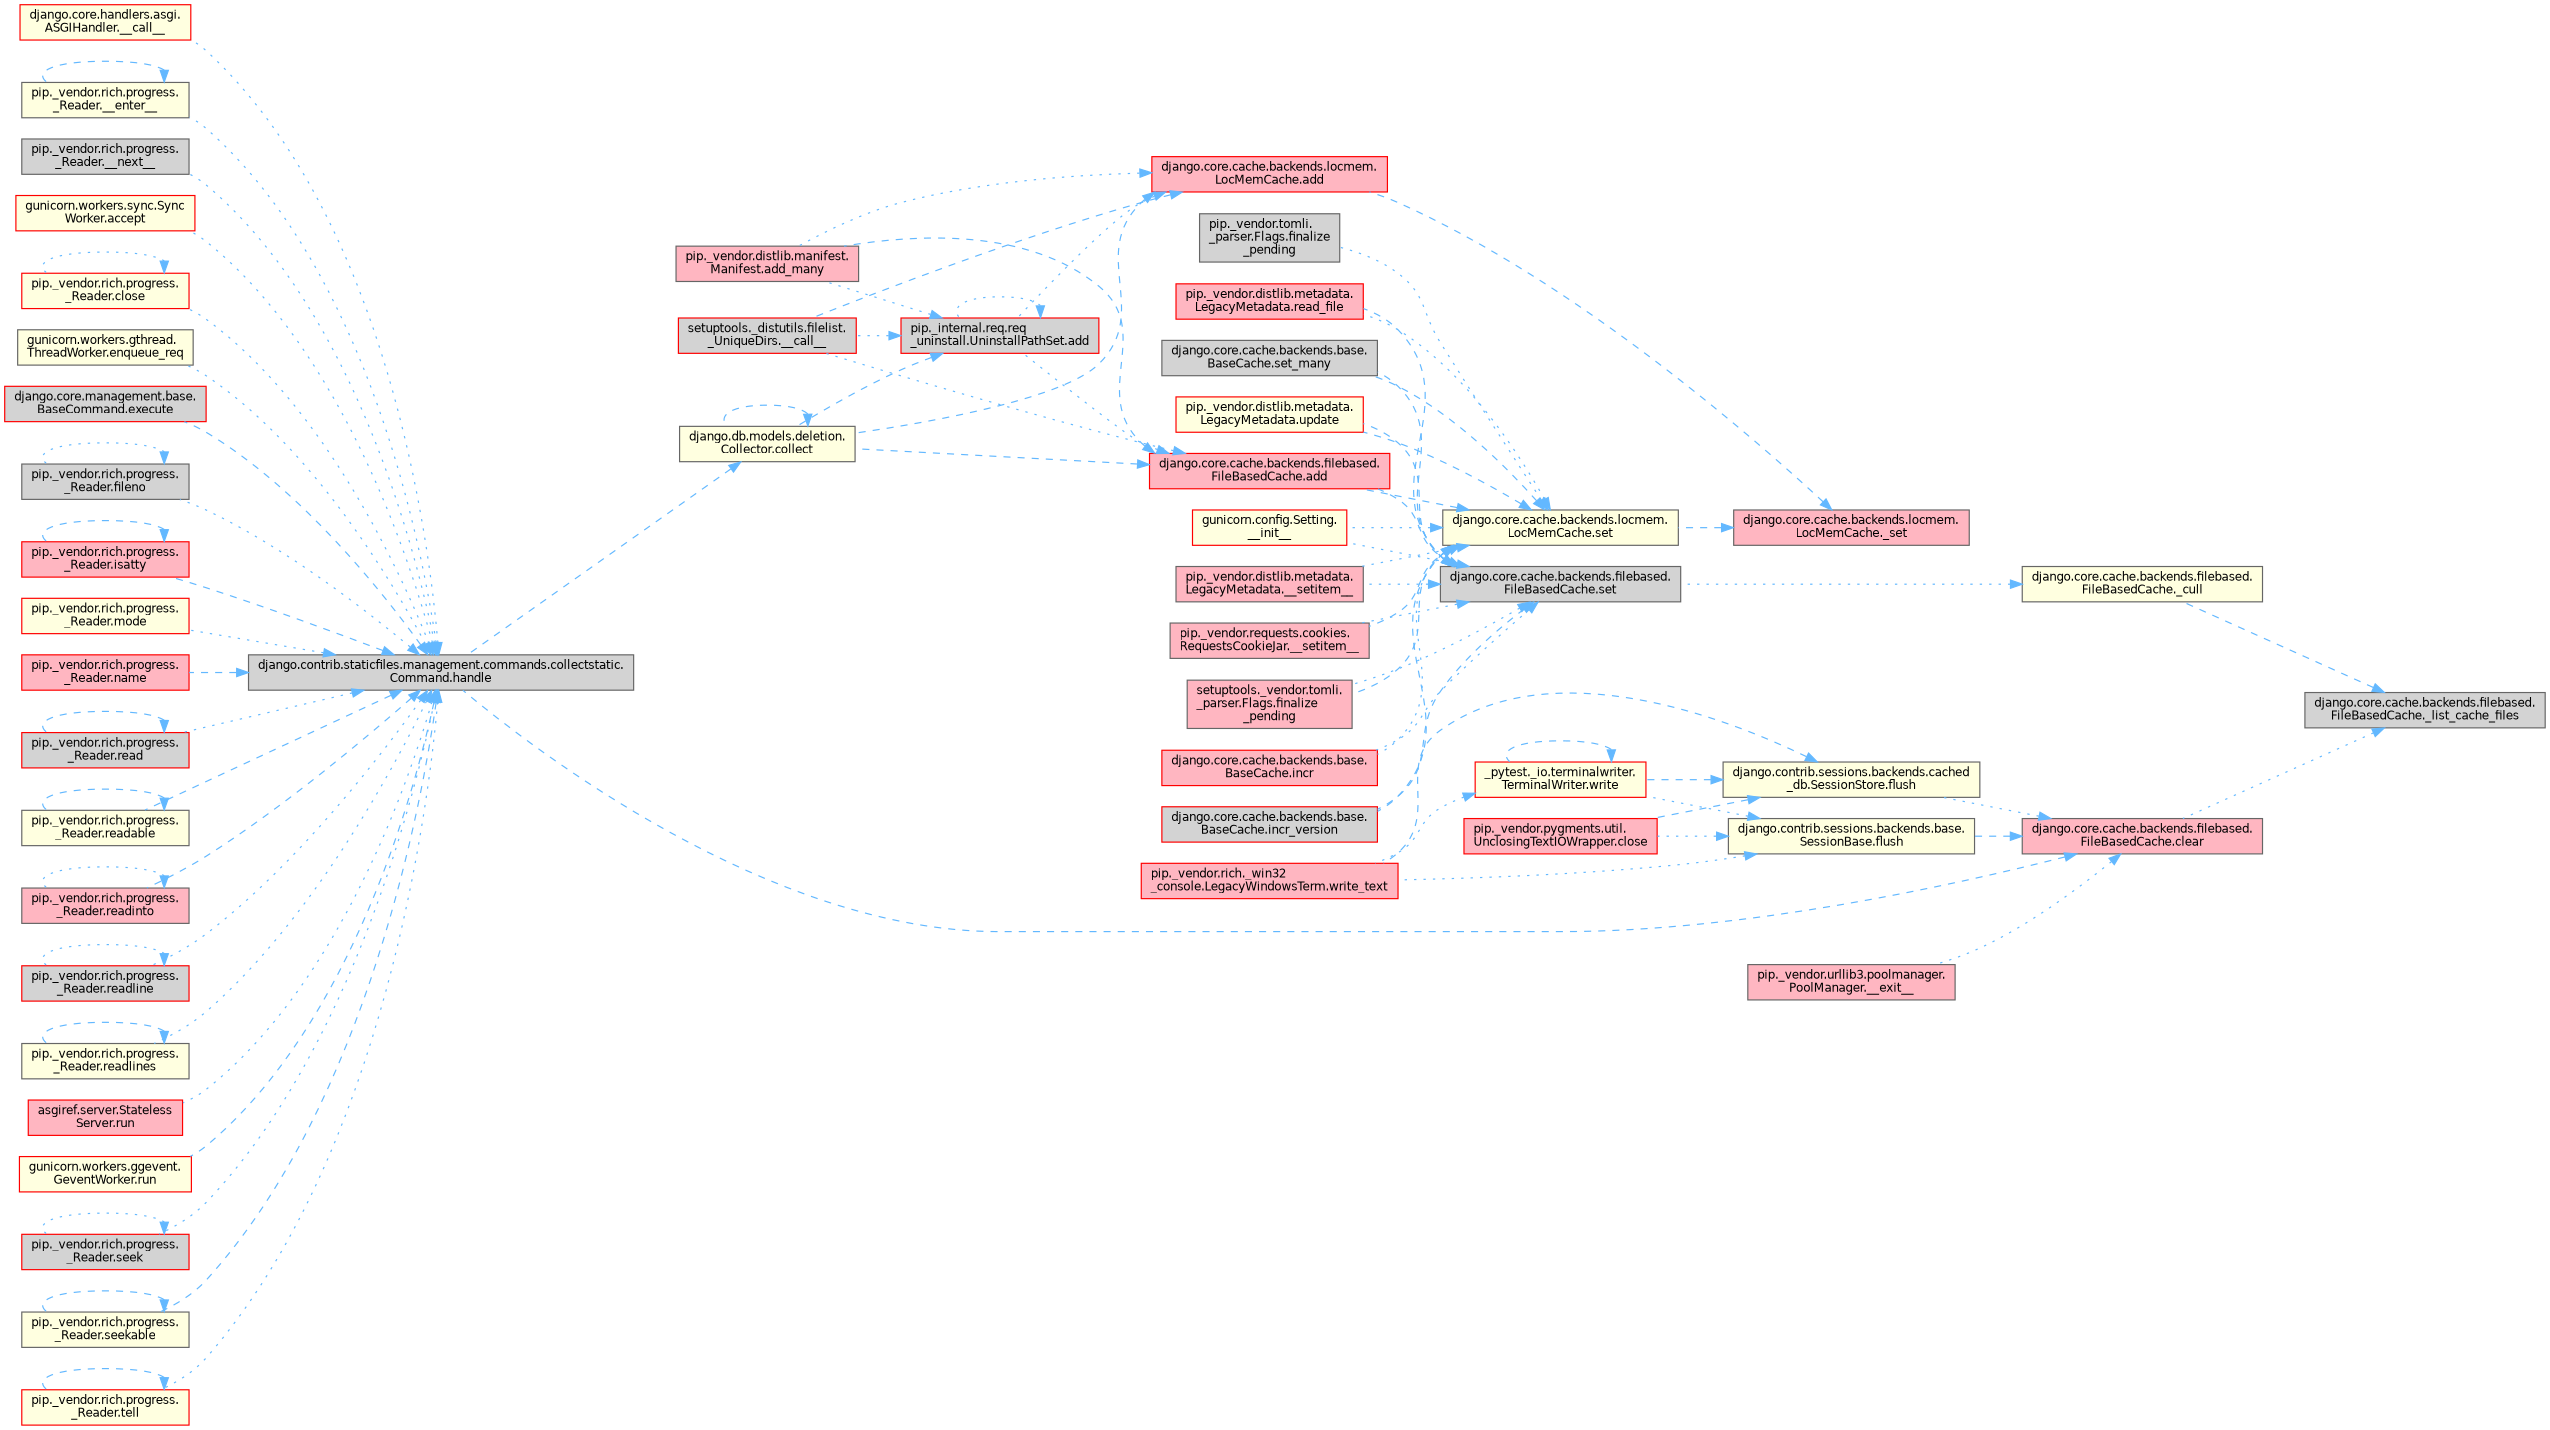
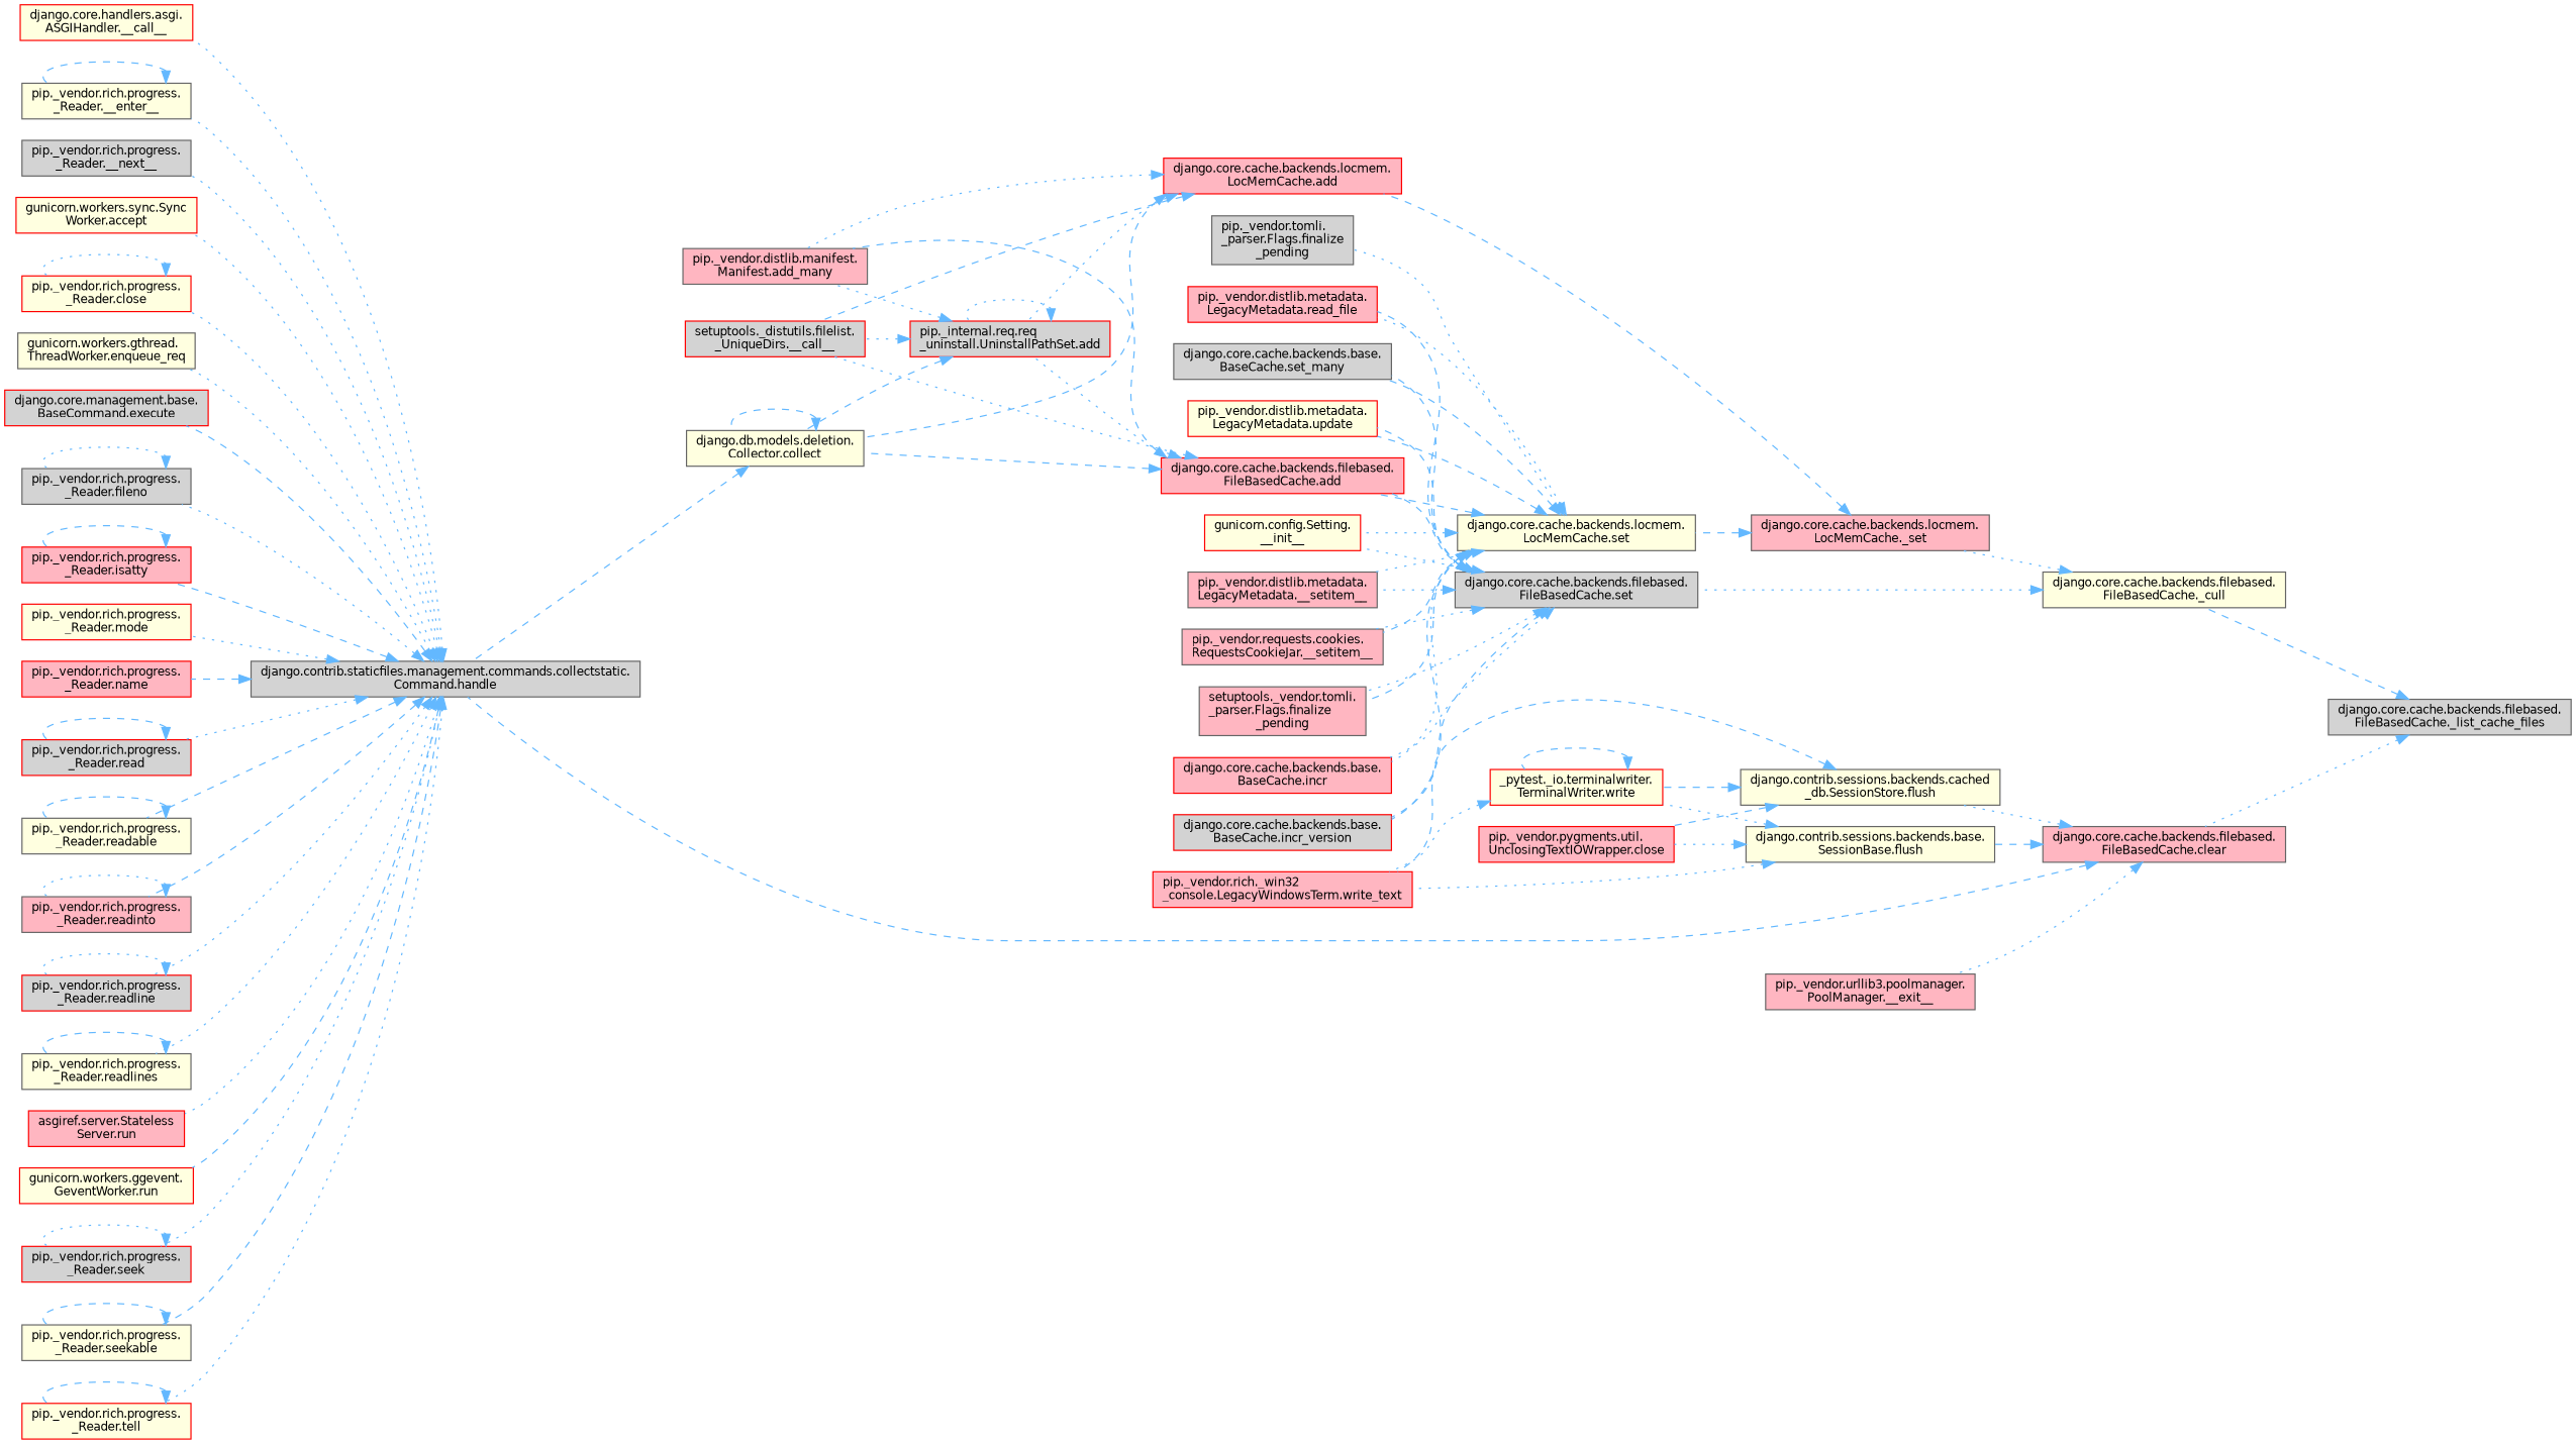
  digraph {
    rankdir=RL
    node [color=red fillcolor=lightyellow fontname=Helvetica fontsize=10 shape=box style=filled]
    edge [color=steelblue1 dir=back fontname=Helvetica fontsize=10 labelfontname=Helvetica labelfontsize=10 style=dotted]
    n1 [color=gray40 fillcolor=lightgrey fontcolor=black height=0.2 label="django.core.cache.backends.filebased.\lFileBasedCache._list_cache_files" width=0.4]
    n2 [color=grey40 height=0.2 label="django.core.cache.backends.filebased.\lFileBasedCache._cull" width=0.4]
    n3 [color=grey40 fillcolor=lightpink height=0.2 label="django.core.cache.backends.filebased.\lFileBasedCache.clear" width=0.4]
    n4 [color=grey40 fillcolor=lightpink height=0.2 label="django.core.cache.backends.locmem.\lLocMemCache._set" width=0.4]
    n5 [color=grey40 fillcolor=lightgrey height=0.2 label="django.core.cache.backends.filebased.\lFileBasedCache.set" width=0.4]
    n6 [color=grey40 fillcolor=lightgrey height=0.2 label="django.contrib.staticfiles.management.commands.collectstatic.\lCommand.handle" width=0.4]
    n7 [color=grey40 fillcolor=lightpink height=0.2 label="pip._vendor.urllib3.poolmanager.\lPoolManager.__exit__" width=0.4]
    n8 [color=grey40 height=0.2 label="django.contrib.sessions.backends.base.\lSessionBase.flush" width=0.4]
    n9 [color=grey40 height=0.2 label="django.contrib.sessions.backends.cached\l_db.SessionStore.flush" width=0.4]
    n10 [fillcolor=lightpink height=0.2 label="django.core.cache.backends.locmem.\lLocMemCache.add" width=0.4]
    n11 [color=grey40 height=0.2 label="django.core.cache.backends.locmem.\lLocMemCache.set" width=0.4]
    n12 [height=0.2 label="gunicorn.config.Setting.\l__init__" width=0.4]
    n13 [color=grey40 fillcolor=lightpink height=0.2 label="pip._vendor.distlib.metadata.\lLegacyMetadata.__setitem__" width=0.4]
    n14 [color=grey40 fillcolor=lightpink height=0.2 label="pip._vendor.requests.cookies.\lRequestsCookieJar.__setitem__" width=0.4]
    n15 [fillcolor=lightpink height=0.2 label="django.core.cache.backends.filebased.\lFileBasedCache.add" width=0.4]
    n16 [color=grey40 fillcolor=lightpink height=0.2 label="setuptools._vendor.tomli.\l_parser.Flags.finalize\l_pending" width=0.4]
    n17 [fillcolor=lightpink height=0.2 label="django.core.cache.backends.base.\lBaseCache.incr" width=0.4]
    n18 [fillcolor=lightgrey height=0.2 label="django.core.cache.backends.base.\lBaseCache.incr_version" width=0.4]
    n19 [fillcolor=lightpink height=0.2 label="pip._vendor.distlib.metadata.\lLegacyMetadata.read_file" width=0.4]
    n20 [color=grey40 fillcolor=lightgrey height=0.2 label="django.core.cache.backends.base.\lBaseCache.set_many" width=0.4]
    n21 [height=0.2 label="pip._vendor.distlib.metadata.\lLegacyMetadata.update" width=0.4]
    n22 [fillcolor=lightgrey height=0.2 label="setuptools._distutils.filelist.\l_UniqueDirs.__call__" width=0.4]
    n23 [fillcolor=lightgrey height=0.2 label="pip._internal.req.req\l_uninstall.UninstallPathSet.add" width=0.4]
    n24 [color=grey40 fillcolor=lightpink height=0.2 label="pip._vendor.distlib.manifest.\lManifest.add_many" width=0.4]
    n25 [color=grey40 height=0.2 label="django.db.models.deletion.\lCollector.collect" width=0.4]
    n26 [color=grey40 fillcolor=lightgrey height=0.2 label="pip._vendor.tomli.\l_parser.Flags.finalize\l_pending" width=0.4]
    n27 [height=0.2 label="django.core.handlers.asgi.\lASGIHandler.__call__" width=0.4]
    n28 [color=grey40 height=0.2 label="pip._vendor.rich.progress.\l_Reader.__enter__" width=0.4]
    n29 [color=grey40 fillcolor=lightgrey height=0.2 label="pip._vendor.rich.progress.\l_Reader.__next__" width=0.4]
    n30 [height=0.2 label="gunicorn.workers.sync.Sync\lWorker.accept" width=0.4]
    n31 [height=0.2 label="pip._vendor.rich.progress.\l_Reader.close" width=0.4]
    n32 [color=grey40 height=0.2 label="gunicorn.workers.gthread.\lThreadWorker.enqueue_req" width=0.4]
    n33 [fillcolor=lightgrey height=0.2 label="django.core.management.base.\lBaseCommand.execute" width=0.4]
    n34 [color=grey40 fillcolor=lightgrey height=0.2 label="pip._vendor.rich.progress.\l_Reader.fileno" width=0.4]
    n35 [fillcolor=lightpink height=0.2 label="pip._vendor.rich.progress.\l_Reader.isatty" width=0.4]
    n36 [height=0.2 label="pip._vendor.rich.progress.\l_Reader.mode" width=0.4]
    n37 [fillcolor=lightpink height=0.2 label="pip._vendor.rich.progress.\l_Reader.name" width=0.4]
    n38 [fillcolor=lightgrey height=0.2 label="pip._vendor.rich.progress.\l_Reader.read" width=0.4]
    n39 [color=grey40 height=0.2 label="pip._vendor.rich.progress.\l_Reader.readable" width=0.4]
    n40 [color=grey40 fillcolor=lightpink height=0.2 label="pip._vendor.rich.progress.\l_Reader.readinto" width=0.4]
    n41 [fillcolor=lightgrey height=0.2 label="pip._vendor.rich.progress.\l_Reader.readline" width=0.4]
    n42 [color=grey40 height=0.2 label="pip._vendor.rich.progress.\l_Reader.readlines" width=0.4]
    n43 [fillcolor=lightpink height=0.2 label="asgiref.server.Stateless\lServer.run" width=0.4]
    n44 [height=0.2 label="gunicorn.workers.ggevent.\lGeventWorker.run" width=0.4]
    n45 [fillcolor=lightgrey height=0.2 label="pip._vendor.rich.progress.\l_Reader.seek" width=0.4]
    n46 [color=grey40 height=0.2 label="pip._vendor.rich.progress.\l_Reader.seekable" width=0.4]
    n47 [height=0.2 label="pip._vendor.rich.progress.\l_Reader.tell" width=0.4]
    n48 [fillcolor=lightpink height=0.2 label="pip._vendor.pygments.util.\lUnclosingTextIOWrapper.close" width=0.4]
    n49 [height=0.2 label="_pytest._io.terminalwriter.\lTerminalWriter.write" width=0.4]
    n50 [fillcolor=lightpink height=0.2 label="pip._vendor.rich._win32\l_console.LegacyWindowsTerm.write_text" width=0.4]
    n1 -> n2 [style=dashed]
    n1 -> n3
+   n2 -> n4
    n2 -> n5
    n3 -> n6 [style=dashed]
    n3 -> n7
    n3 -> n8 [style=dashed]
    n3 -> n9
    n4 -> n10 [style=dashed]
    n4 -> n11 [style=dashed]
    n5 -> n12
    n5 -> n13
    n5 -> n14
    n5 -> n15 [style=dashed]
    n5 -> n16
    n5 -> n17
    n5 -> n18 [style=dashed]
    n5 -> n19 [style=dashed]
    n5 -> n20 [style=dashed]
    n5 -> n21 [style=dashed]
    n6 -> n27
    n6 -> n28
    n6 -> n29
    n6 -> n30
    n6 -> n31
    n6 -> n32
    n6 -> n33 [style=dashed]
    n6 -> n34
    n6 -> n35 [style=dashed]
    n6 -> n36
    n6 -> n37 [style=dashed]
    n6 -> n38
    n6 -> n39 [style=dashed]
    n6 -> n40 [style=dashed]
    n6 -> n41
    n6 -> n42
    n6 -> n43
    n6 -> n44 [style=dashed]
    n6 -> n45
    n6 -> n46 [style=dashed]
    n6 -> n47
    n8 -> n48
    n8 -> n49
    n8 -> n50
    n9 -> n48 [style=dashed]
    n9 -> n49 [style=dashed]
    n9 -> n50 [style=dashed]
    n10 -> n22 [style=dashed]
    n10 -> n23
    n10 -> n24
    n10 -> n25 [style=dashed]
    n11 -> n12
    n11 -> n13
    n11 -> n14 [style=dashed]
    n11 -> n15 [style=dashed]
    n11 -> n16 [style=dashed]
    n11 -> n17
    n11 -> n18 [style=dashed]
    n11 -> n19
    n11 -> n20 [style=dashed]
    n11 -> n21 [style=dashed]
    n11 -> n26
    n15 -> n22
    n15 -> n23
    n15 -> n24 [style=dashed]
    n15 -> n25 [style=dashed]
    n23 -> n22
    n23 -> n23
    n23 -> n24
    n23 -> n25 [style=dashed]
    n25 -> n6 [style=dashed]
    n25 -> n25 [style=dashed]
    n28 -> n28 [style=dashed]
    n31 -> n31
    n34 -> n34
    n35 -> n35 [style=dashed]
    n38 -> n38 [style=dashed]
    n39 -> n39 [style=dashed]
    n40 -> n40
    n41 -> n41
    n42 -> n42 [style=dashed]
    n45 -> n45
    n46 -> n46 [style=dashed]
    n47 -> n47 [style=dashed]
    n49 -> n49 [style=dashed]
    n49 -> n50
  }
